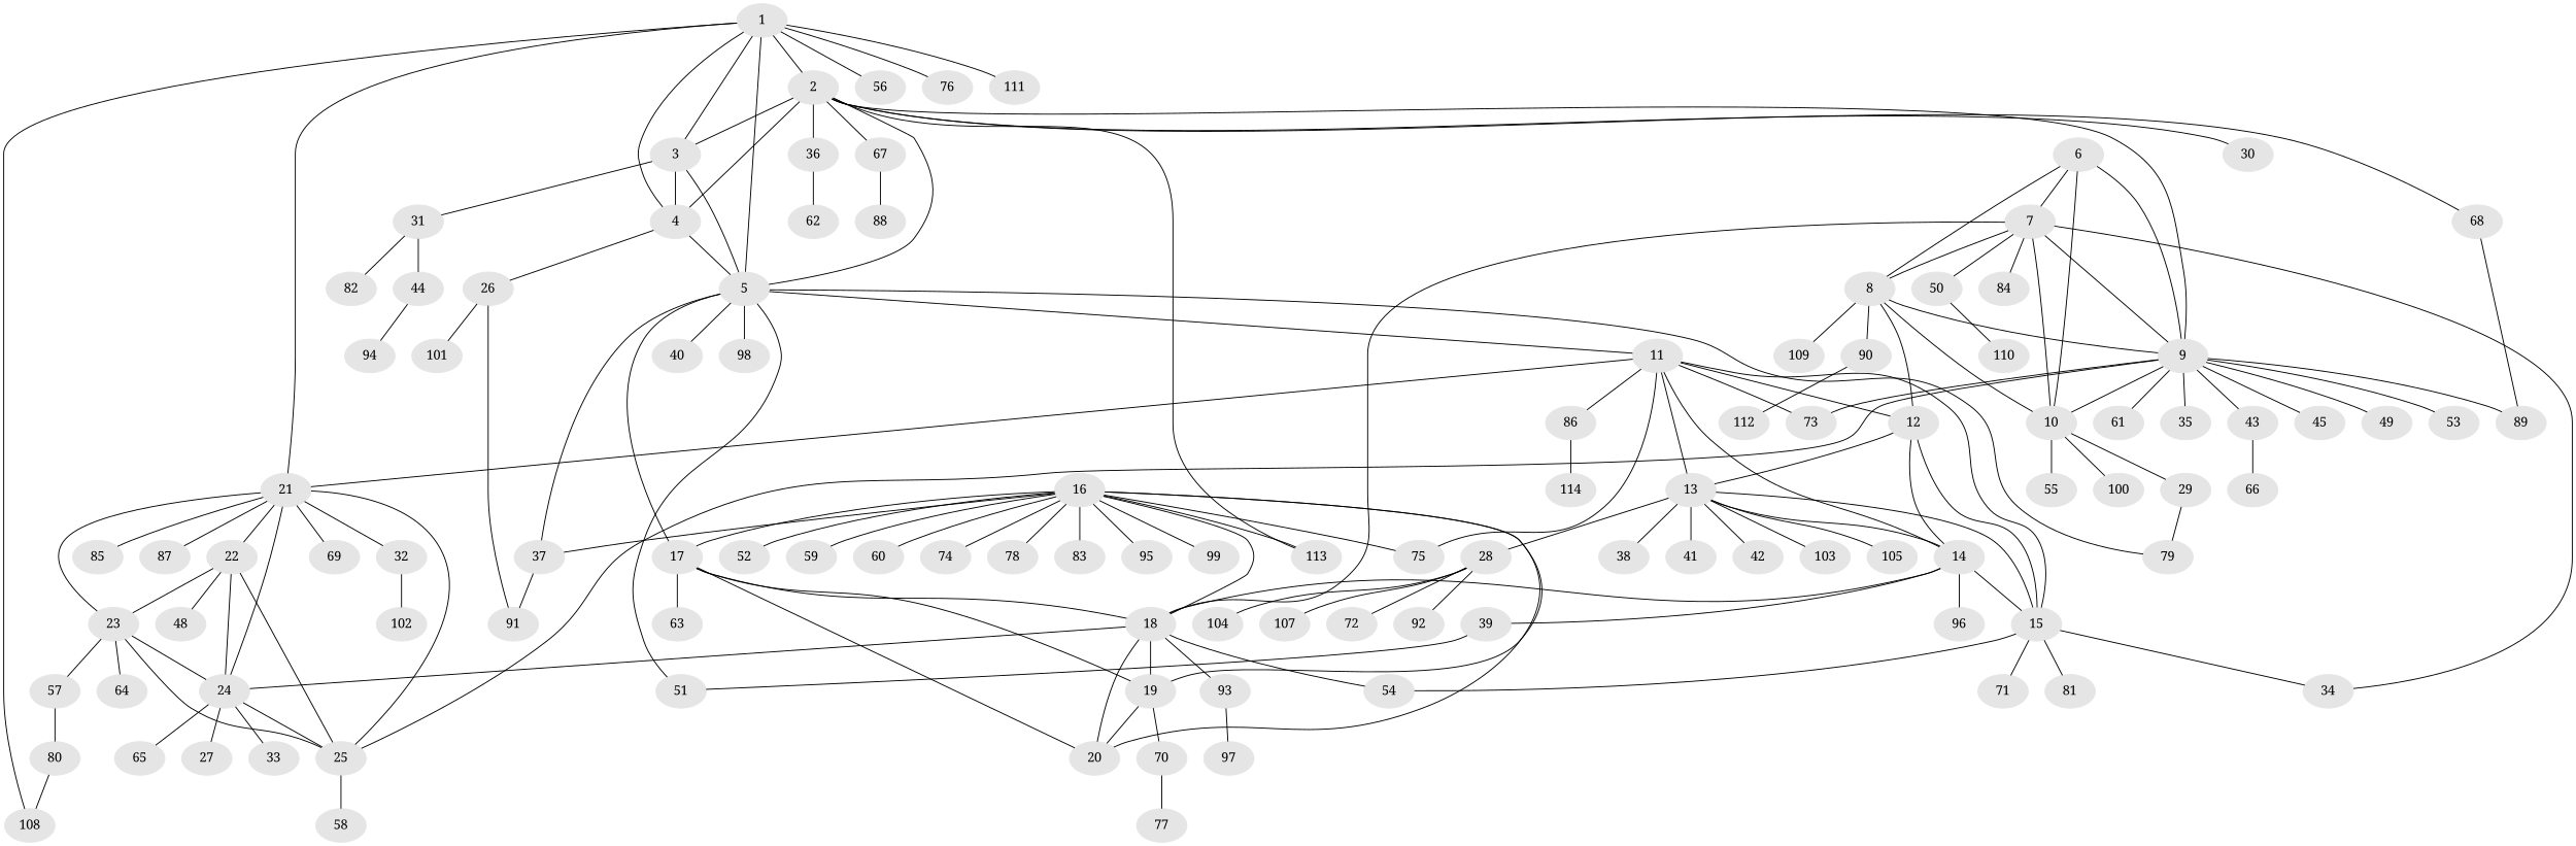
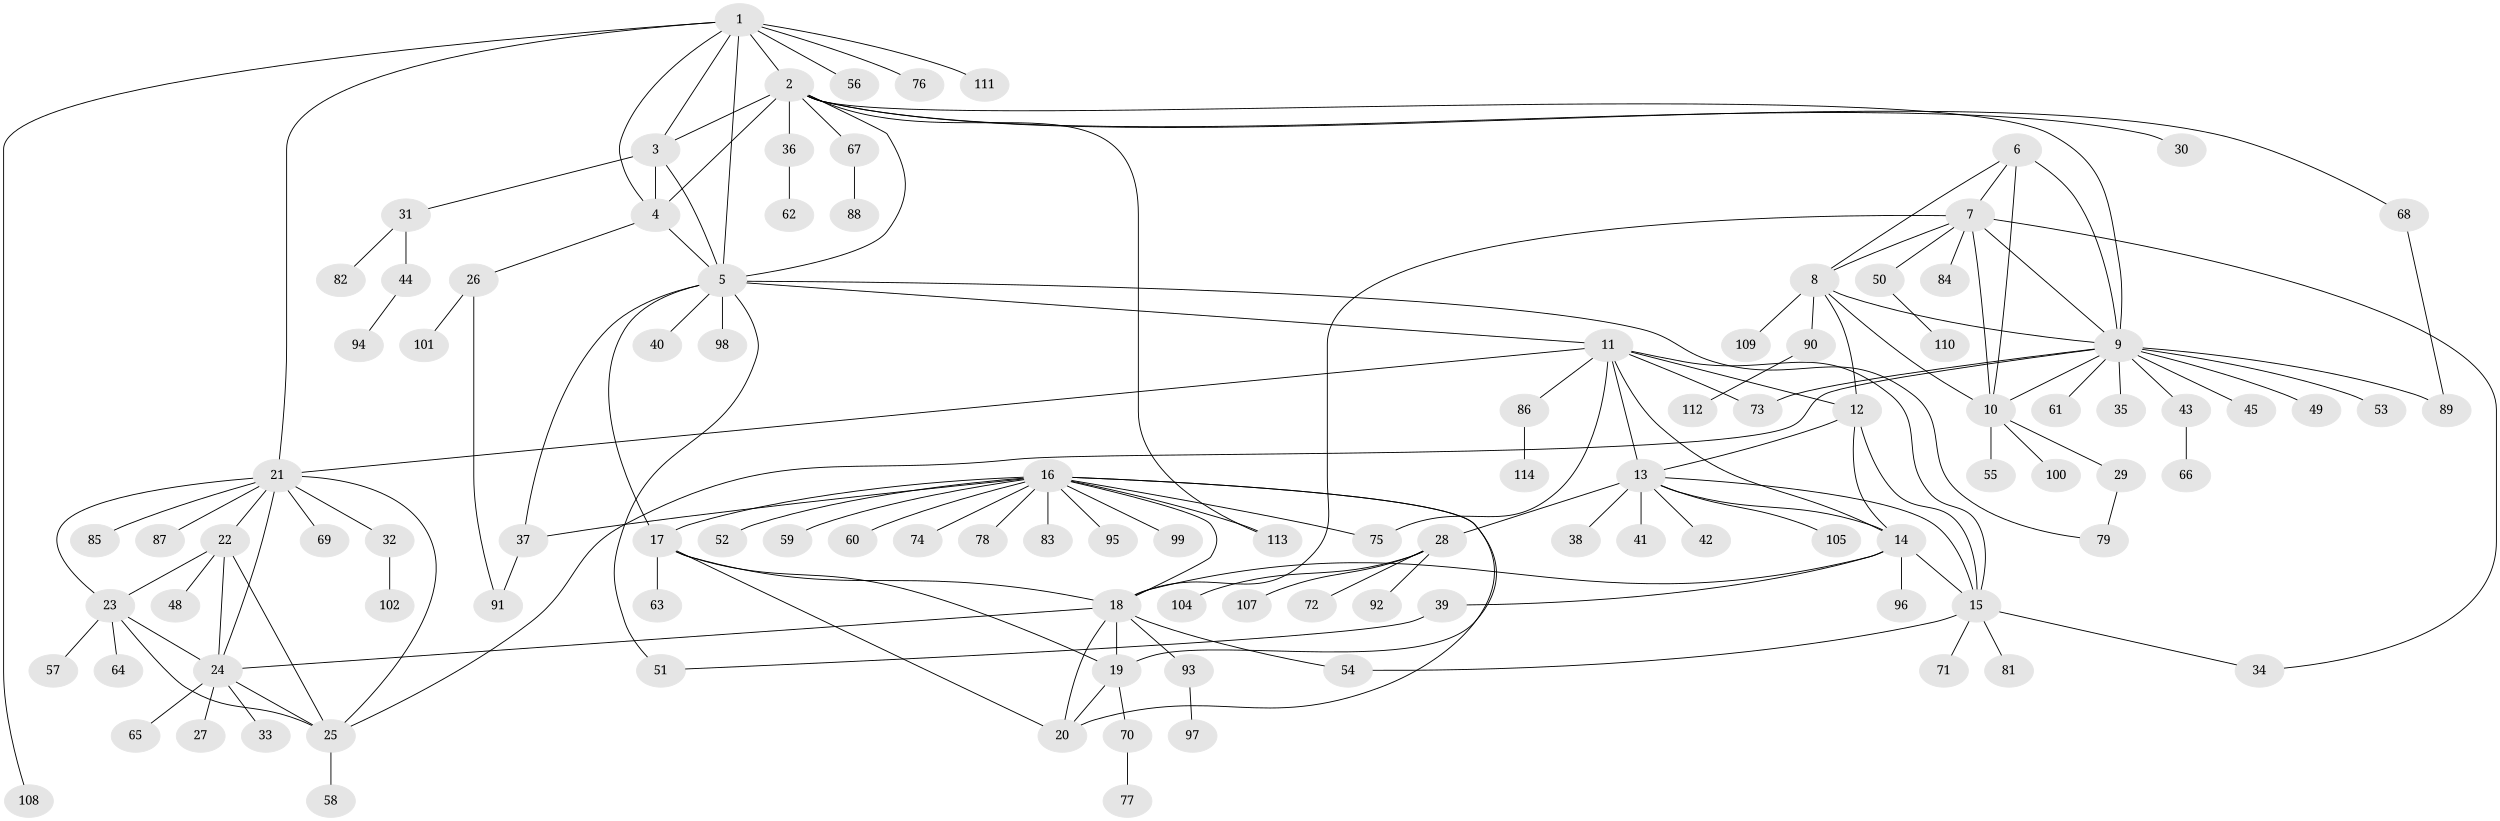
  graph {
    fontname="Noto Serif"
    node [color=gray90 fontname="Noto Serif" style=filled]
    edge [fontname="Noto Serif"]
    1
    2
    3
    4
    5
    21
    56
    76
    108
    111
    9
    30
    36
    67
    68
    113
    31
    26
    11
    17
    37
    40
    51
    79
    98
    25
    24
    22
    23
    32
    69
    85
    87
    10
    35
    43
    45
    49
    53
    61
    73
    89
    62
    88
    44
    82
    91
    101
    12
    13
    14
    15
    75
    86
    18
    19
    20
    63
    6
    7
    8
    34
    50
    84
    90
    109
    29
    55
    100
    54
    93
    110
    112
    58
    66
    28
    38
    41
    42
-   103
    105
    39
    96
    71
    81
    114
    72
    92
    104
    107
    16
    52
    59
    60
    74
    78
    83
    95
    99
    70
    27
    33
    65
    97
    77
    48
    57
    64
    102
-   80
    94
    1 -- 2
    1 -- 3
    1 -- 4
    1 -- 5
    1 -- 21
    1 -- 56
    1 -- 76
    1 -- 108
    1 -- 111
    2 -- 3
    2 -- 4
    2 -- 5
    2 -- 9
    2 -- 30
    2 -- 36
    2 -- 67
    2 -- 68
    2 -- 113
    3 -- 4
    3 -- 5
    3 -- 31
    4 -- 5
    4 -- 26
    5 -- 11
    5 -- 17
    5 -- 37
    5 -- 40
    5 -- 51
    5 -- 79
    5 -- 98
    21 -- 25
    21 -- 24
    21 -- 22
    21 -- 23
    21 -- 32
    21 -- 69
    21 -- 85
    21 -- 87
    9 -- 25
    9 -- 10
    9 -- 35
    9 -- 43
    9 -- 45
    9 -- 49
    9 -- 53
    9 -- 61
    9 -- 73
    9 -- 89
    36 -- 62
    67 -- 88
    68 -- 89
    31 -- 44
    31 -- 82
    26 -- 91
    26 -- 101
    11 -- 21
    11 -- 73
    11 -- 12
    11 -- 13
    11 -- 14
    11 -- 15
    11 -- 75
    11 -- 86
    17 -- 18
    17 -- 19
    17 -- 20
    17 -- 63
    37 -- 91
    25 -- 58
    24 -- 25
    24 -- 27
    24 -- 33
    24 -- 65
    22 -- 25
    22 -- 24
    22 -- 23
    22 -- 48
    23 -- 25
    23 -- 24
    23 -- 57
    23 -- 64
    32 -- 102
    10 -- 29
    10 -- 55
    10 -- 100
    43 -- 66
    44 -- 94
    12 -- 13
    12 -- 14
    12 -- 15
    13 -- 14
    13 -- 15
    13 -- 28
    13 -- 38
    13 -- 41
    13 -- 42
-   13 -- 103
    13 -- 105
    14 -- 15
    14 -- 18
    14 -- 39
    14 -- 96
    15 -- 34
    15 -- 54
    15 -- 71
    15 -- 81
    86 -- 114
    18 -- 24
    18 -- 19
    18 -- 20
    18 -- 54
    18 -- 93
    19 -- 20
    19 -- 70
    6 -- 9
    6 -- 10
    6 -- 7
    6 -- 8
    7 -- 9
    7 -- 10
    7 -- 18
    7 -- 8
    7 -- 34
    7 -- 50
    7 -- 84
    8 -- 9
    8 -- 10
    8 -- 12
    8 -- 90
    8 -- 109
    50 -- 110
    90 -- 112
    29 -- 79
    93 -- 97
    28 -- 72
    28 -- 92
    28 -- 104
    28 -- 107
    39 -- 51
    16 -- 113
    16 -- 17
    16 -- 37
    16 -- 75
    16 -- 18
    16 -- 19
    16 -- 20
    16 -- 52
    16 -- 59
    16 -- 60
    16 -- 74
    16 -- 78
    16 -- 83
    16 -- 95
    16 -- 99
    70 -- 77
-   57 -- 80
-   80 -- 108
  }
